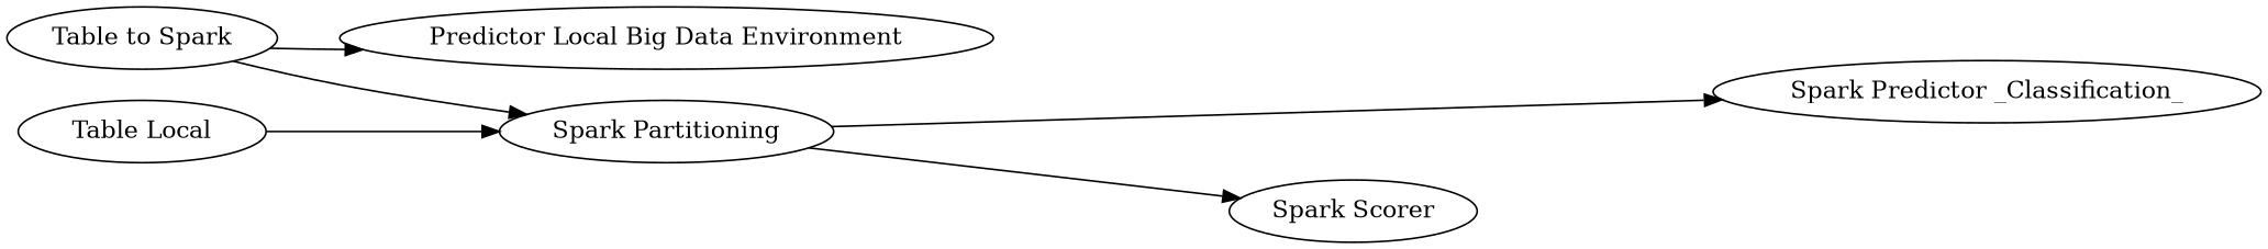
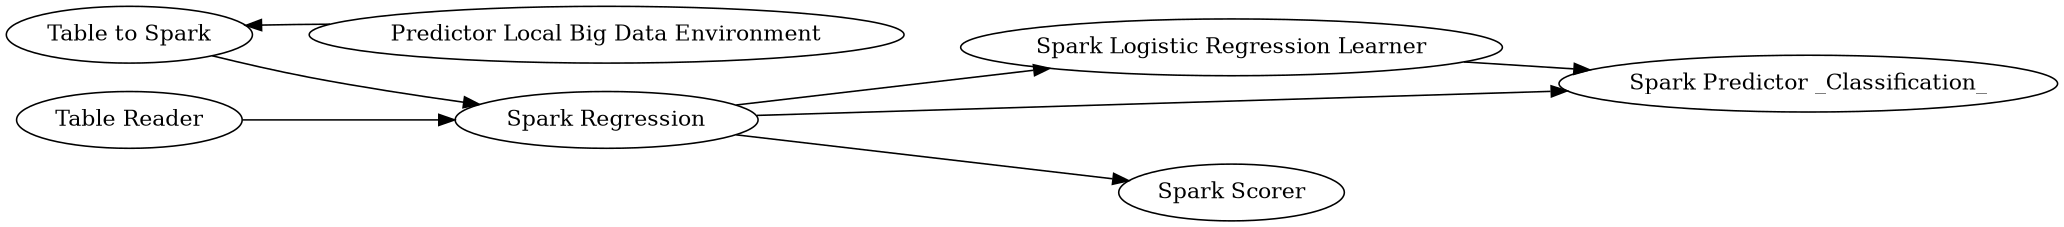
  digraph {
    rankdir=LR
+   n1 [label="Spark Logistic Regression Learner"]
    n2 [label="Spark Predictor _Classification_"]
    n3 [label="Spark Scorer"]
-   n4 [label="Spark Partitioning"]
+   n4 [label="Spark Regression"]
    n5 [label="Predictor Local Big Data Environment"]
    n6 [label="Table to Spark"]
-   n7 [label="Table Local"]
+   n7 [label="Table Reader"]
+   n1 -> n2
+   n4 -> n1
    n4 -> n2
    n4 -> n3
-   n6 -> n5
+   n5 -> n6
    n6 -> n4
    n7 -> n4
  }
